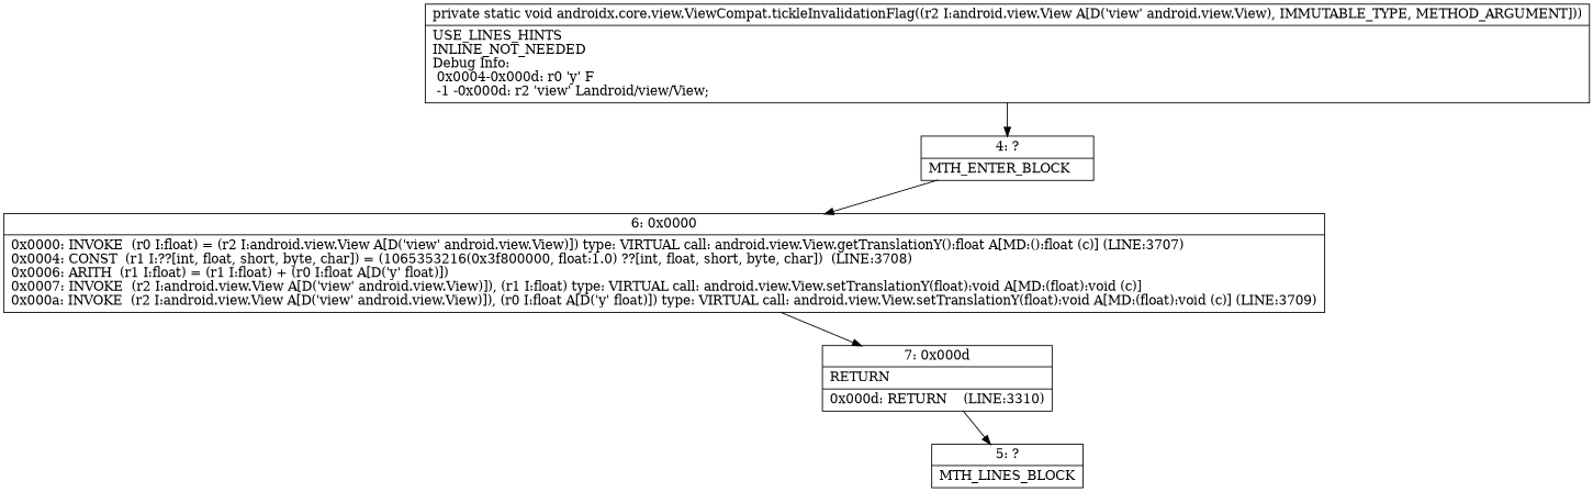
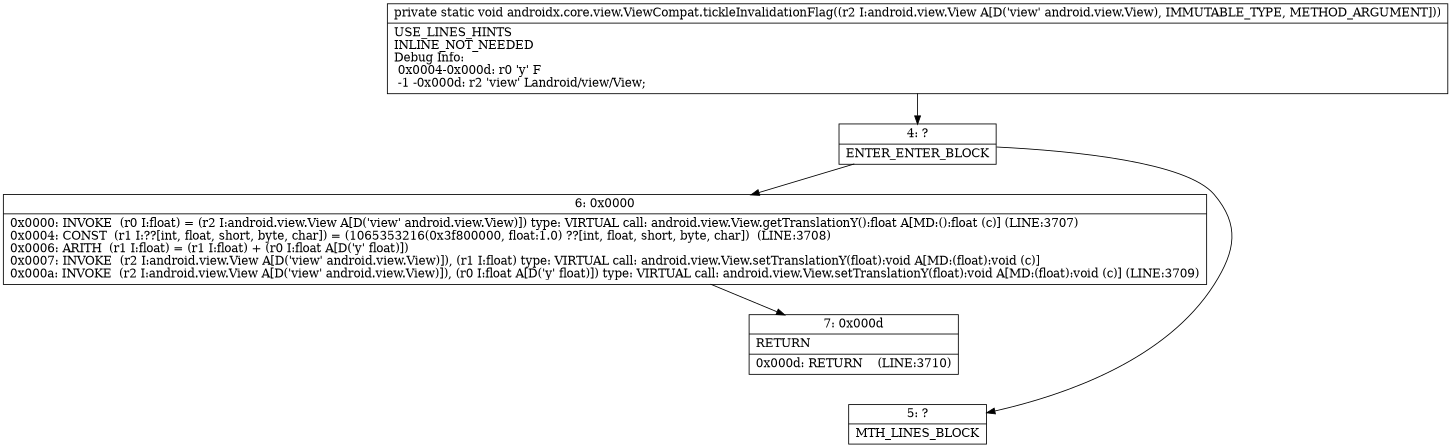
  digraph {
    node [shape=record]
-   n1 [label="{4\:\ ?|MTH_ENTER_BLOCK\l}"]
+   n1 [label="{4\:\ ?|ENTER_ENTER_BLOCK\l}"]
    n2 [label="{6\:\ 0x0000|0x0000: INVOKE  (r0 I:float) = (r2 I:android.view.View A[D('view' android.view.View)]) type: VIRTUAL call: android.view.View.getTranslationY():float A[MD:():float (c)] (LINE:3707)\l0x0004: CONST  (r1 I:??[int, float, short, byte, char]) = (1065353216(0x3f800000, float:1.0) ??[int, float, short, byte, char])  (LINE:3708)\l0x0006: ARITH  (r1 I:float) = (r1 I:float) + (r0 I:float A[D('y' float)]) \l0x0007: INVOKE  (r2 I:android.view.View A[D('view' android.view.View)]), (r1 I:float) type: VIRTUAL call: android.view.View.setTranslationY(float):void A[MD:(float):void (c)]\l0x000a: INVOKE  (r2 I:android.view.View A[D('view' android.view.View)]), (r0 I:float A[D('y' float)]) type: VIRTUAL call: android.view.View.setTranslationY(float):void A[MD:(float):void (c)] (LINE:3709)\l}"]
-   n3 [label="{7\:\ 0x000d|RETURN\l|0x000d: RETURN    (LINE:3310)\l}"]
+   n3 [label="{7\:\ 0x000d|RETURN\l|0x000d: RETURN    (LINE:3710)\l}"]
    n4 [label="{5\:\ ?|MTH_LINES_BLOCK\l}"]
    n5 [label="{private static void androidx.core.view.ViewCompat.tickleInvalidationFlag((r2 I:android.view.View A[D('view' android.view.View), IMMUTABLE_TYPE, METHOD_ARGUMENT]))  | USE_LINES_HINTS\lINLINE_NOT_NEEDED\lDebug Info:\l  0x0004\-0x000d: r0 'y' F\l  \-1 \-0x000d: r2 'view' Landroid\/view\/View;\l}"]
    n1 -> n2
    n2 -> n3
-   n3 -> n4
+   n1 -> n4
    n5 -> n1
  }
